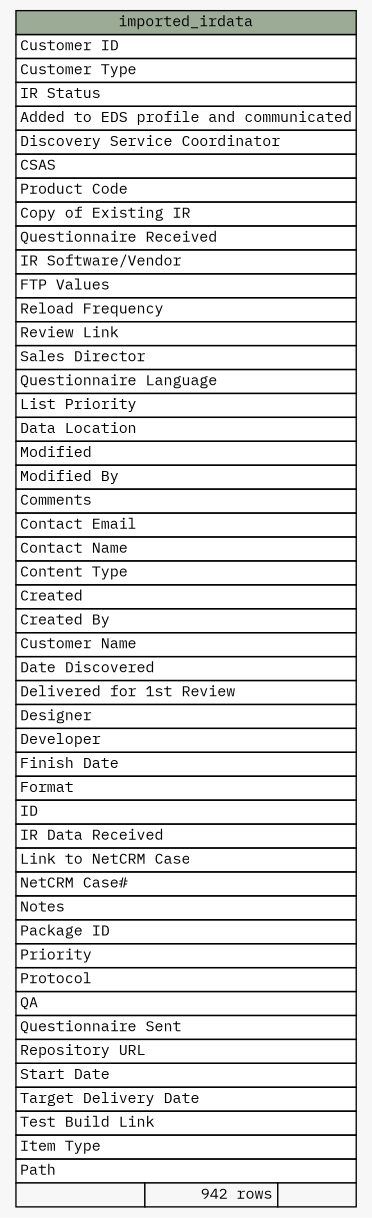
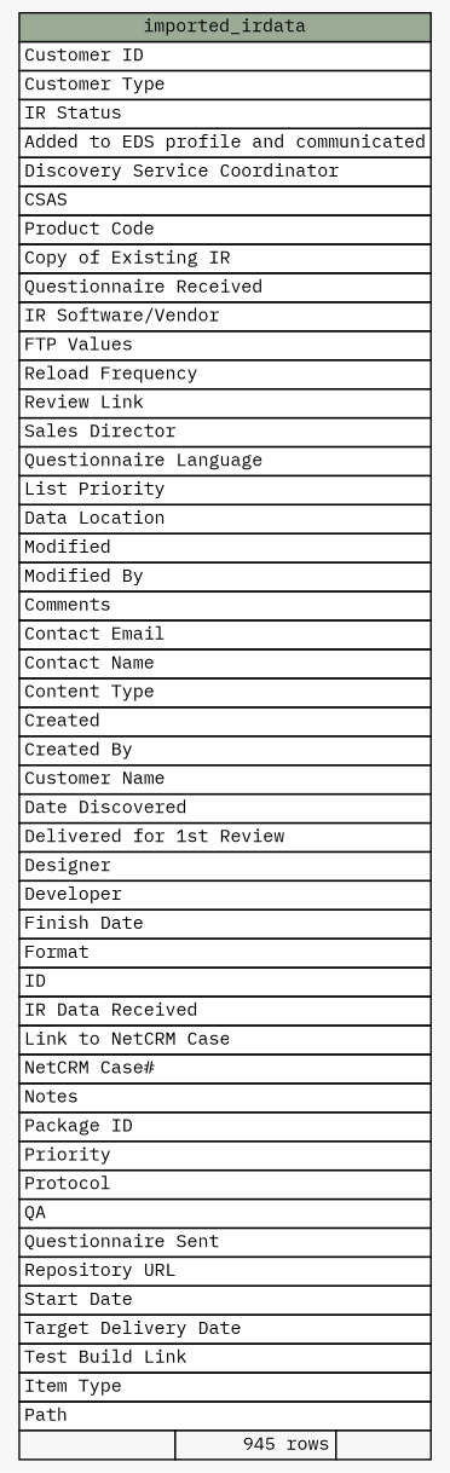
  digraph {
    bgcolor="#f7f7f7"
    fontname="IBM Plex Mono"
    fontsize=11
    nodesep=0.18
    rankdir=TB
    ranksep=0.46
-   n1 [fontname="IBM Plex Mono" fontsize=11 label=<     <TABLE BORDER="0" CELLBORDER="1" CELLSPACING="0" BGCOLOR="#ffffff">       <TR><TD COLSPAN="3" BGCOLOR="#9bab96" ALIGN="CENTER">imported_irdata</TD></TR>       <TR><TD PORT="Customer ID" COLSPAN="3" ALIGN="LEFT">Customer ID</TD></TR>       <TR><TD PORT="Customer Type" COLSPAN="3" ALIGN="LEFT">Customer Type</TD></TR>       <TR><TD PORT="IR Status" COLSPAN="3" ALIGN="LEFT">IR Status</TD></TR>       <TR><TD PORT="Added to EDS profile and communicated" COLSPAN="3" ALIGN="LEFT">Added to EDS profile and communicated</TD></TR>       <TR><TD PORT="Discovery Service Coordinator" COLSPAN="3" ALIGN="LEFT">Discovery Service Coordinator</TD></TR>       <TR><TD PORT="CSAS" COLSPAN="3" ALIGN="LEFT">CSAS</TD></TR>       <TR><TD PORT="Product Code" COLSPAN="3" ALIGN="LEFT">Product Code</TD></TR>       <TR><TD PORT="Copy of Existing IR" COLSPAN="3" ALIGN="LEFT">Copy of Existing IR</TD></TR>       <TR><TD PORT="Questionnaire Received" COLSPAN="3" ALIGN="LEFT">Questionnaire Received</TD></TR>       <TR><TD PORT="IR Software/Vendor" COLSPAN="3" ALIGN="LEFT">IR Software/Vendor</TD></TR>       <TR><TD PORT="FTP Values" COLSPAN="3" ALIGN="LEFT">FTP Values</TD></TR>       <TR><TD PORT="Reload Frequency" COLSPAN="3" ALIGN="LEFT">Reload Frequency</TD></TR>       <TR><TD PORT="Review Link" COLSPAN="3" ALIGN="LEFT">Review Link</TD></TR>       <TR><TD PORT="Sales Director" COLSPAN="3" ALIGN="LEFT">Sales Director</TD></TR>       <TR><TD PORT="Questionnaire Language" COLSPAN="3" ALIGN="LEFT">Questionnaire Language</TD></TR>       <TR><TD PORT="List Priority" COLSPAN="3" ALIGN="LEFT">List Priority</TD></TR>       <TR><TD PORT="Data Location" COLSPAN="3" ALIGN="LEFT">Data Location</TD></TR>       <TR><TD PORT="Modified" COLSPAN="3" ALIGN="LEFT">Modified</TD></TR>       <TR><TD PORT="Modified By" COLSPAN="3" ALIGN="LEFT">Modified By</TD></TR>       <TR><TD PORT="Comments" COLSPAN="3" ALIGN="LEFT">Comments</TD></TR>       <TR><TD PORT="Contact Email" COLSPAN="3" ALIGN="LEFT">Contact Email</TD></TR>       <TR><TD PORT="Contact Name" COLSPAN="3" ALIGN="LEFT">Contact Name</TD></TR>       <TR><TD PORT="Content Type" COLSPAN="3" ALIGN="LEFT">Content Type</TD></TR>       <TR><TD PORT="Created" COLSPAN="3" ALIGN="LEFT">Created</TD></TR>       <TR><TD PORT="Created By" COLSPAN="3" ALIGN="LEFT">Created By</TD></TR>       <TR><TD PORT="Customer Name" COLSPAN="3" ALIGN="LEFT">Customer Name</TD></TR>       <TR><TD PORT="Date Discovered" COLSPAN="3" ALIGN="LEFT">Date Discovered</TD></TR>       <TR><TD PORT="Delivered for 1st Review" COLSPAN="3" ALIGN="LEFT">Delivered for 1st Review</TD></TR>       <TR><TD PORT="Designer" COLSPAN="3" ALIGN="LEFT">Designer</TD></TR>       <TR><TD PORT="Developer" COLSPAN="3" ALIGN="LEFT">Developer</TD></TR>       <TR><TD PORT="Finish Date" COLSPAN="3" ALIGN="LEFT">Finish Date</TD></TR>       <TR><TD PORT="Format" COLSPAN="3" ALIGN="LEFT">Format</TD></TR>       <TR><TD PORT="ID" COLSPAN="3" ALIGN="LEFT">ID</TD></TR>       <TR><TD PORT="IR Data Received" COLSPAN="3" ALIGN="LEFT">IR Data Received</TD></TR>       <TR><TD PORT="Link to NetCRM Case" COLSPAN="3" ALIGN="LEFT">Link to NetCRM Case</TD></TR>       <TR><TD PORT="NetCRM Case#" COLSPAN="3" ALIGN="LEFT">NetCRM Case#</TD></TR>       <TR><TD PORT="Notes" COLSPAN="3" ALIGN="LEFT">Notes</TD></TR>       <TR><TD PORT="Package ID" COLSPAN="3" ALIGN="LEFT">Package ID</TD></TR>       <TR><TD PORT="Priority" COLSPAN="3" ALIGN="LEFT">Priority</TD></TR>       <TR><TD PORT="Protocol" COLSPAN="3" ALIGN="LEFT">Protocol</TD></TR>       <TR><TD PORT="QA" COLSPAN="3" ALIGN="LEFT">QA</TD></TR>       <TR><TD PORT="Questionnaire Sent" COLSPAN="3" ALIGN="LEFT">Questionnaire Sent</TD></TR>       <TR><TD PORT="Repository URL" COLSPAN="3" ALIGN="LEFT">Repository URL</TD></TR>       <TR><TD PORT="Start Date" COLSPAN="3" ALIGN="LEFT">Start Date</TD></TR>       <TR><TD PORT="Target Delivery Date" COLSPAN="3" ALIGN="LEFT">Target Delivery Date</TD></TR>       <TR><TD PORT="Test Build Link" COLSPAN="3" ALIGN="LEFT">Test Build Link</TD></TR>       <TR><TD PORT="Item Type" COLSPAN="3" ALIGN="LEFT">Item Type</TD></TR>       <TR><TD PORT="Path" COLSPAN="3" ALIGN="LEFT">Path</TD></TR>       <TR><TD ALIGN="LEFT" BGCOLOR="#f7f7f7">  </TD><TD ALIGN="RIGHT" BGCOLOR="#f7f7f7">942 rows</TD><TD ALIGN="RIGHT" BGCOLOR="#f7f7f7">  </TD></TR>     </TABLE>> shape=plaintext]
+   n1 [fontname="IBM Plex Mono" fontsize=11 label=<     <TABLE BORDER="0" CELLBORDER="1" CELLSPACING="0" BGCOLOR="#ffffff">       <TR><TD COLSPAN="3" BGCOLOR="#9bab96" ALIGN="CENTER">imported_irdata</TD></TR>       <TR><TD PORT="Customer ID" COLSPAN="3" ALIGN="LEFT">Customer ID</TD></TR>       <TR><TD PORT="Customer Type" COLSPAN="3" ALIGN="LEFT">Customer Type</TD></TR>       <TR><TD PORT="IR Status" COLSPAN="3" ALIGN="LEFT">IR Status</TD></TR>       <TR><TD PORT="Added to EDS profile and communicated" COLSPAN="3" ALIGN="LEFT">Added to EDS profile and communicated</TD></TR>       <TR><TD PORT="Discovery Service Coordinator" COLSPAN="3" ALIGN="LEFT">Discovery Service Coordinator</TD></TR>       <TR><TD PORT="CSAS" COLSPAN="3" ALIGN="LEFT">CSAS</TD></TR>       <TR><TD PORT="Product Code" COLSPAN="3" ALIGN="LEFT">Product Code</TD></TR>       <TR><TD PORT="Copy of Existing IR" COLSPAN="3" ALIGN="LEFT">Copy of Existing IR</TD></TR>       <TR><TD PORT="Questionnaire Received" COLSPAN="3" ALIGN="LEFT">Questionnaire Received</TD></TR>       <TR><TD PORT="IR Software/Vendor" COLSPAN="3" ALIGN="LEFT">IR Software/Vendor</TD></TR>       <TR><TD PORT="FTP Values" COLSPAN="3" ALIGN="LEFT">FTP Values</TD></TR>       <TR><TD PORT="Reload Frequency" COLSPAN="3" ALIGN="LEFT">Reload Frequency</TD></TR>       <TR><TD PORT="Review Link" COLSPAN="3" ALIGN="LEFT">Review Link</TD></TR>       <TR><TD PORT="Sales Director" COLSPAN="3" ALIGN="LEFT">Sales Director</TD></TR>       <TR><TD PORT="Questionnaire Language" COLSPAN="3" ALIGN="LEFT">Questionnaire Language</TD></TR>       <TR><TD PORT="List Priority" COLSPAN="3" ALIGN="LEFT">List Priority</TD></TR>       <TR><TD PORT="Data Location" COLSPAN="3" ALIGN="LEFT">Data Location</TD></TR>       <TR><TD PORT="Modified" COLSPAN="3" ALIGN="LEFT">Modified</TD></TR>       <TR><TD PORT="Modified By" COLSPAN="3" ALIGN="LEFT">Modified By</TD></TR>       <TR><TD PORT="Comments" COLSPAN="3" ALIGN="LEFT">Comments</TD></TR>       <TR><TD PORT="Contact Email" COLSPAN="3" ALIGN="LEFT">Contact Email</TD></TR>       <TR><TD PORT="Contact Name" COLSPAN="3" ALIGN="LEFT">Contact Name</TD></TR>       <TR><TD PORT="Content Type" COLSPAN="3" ALIGN="LEFT">Content Type</TD></TR>       <TR><TD PORT="Created" COLSPAN="3" ALIGN="LEFT">Created</TD></TR>       <TR><TD PORT="Created By" COLSPAN="3" ALIGN="LEFT">Created By</TD></TR>       <TR><TD PORT="Customer Name" COLSPAN="3" ALIGN="LEFT">Customer Name</TD></TR>       <TR><TD PORT="Date Discovered" COLSPAN="3" ALIGN="LEFT">Date Discovered</TD></TR>       <TR><TD PORT="Delivered for 1st Review" COLSPAN="3" ALIGN="LEFT">Delivered for 1st Review</TD></TR>       <TR><TD PORT="Designer" COLSPAN="3" ALIGN="LEFT">Designer</TD></TR>       <TR><TD PORT="Developer" COLSPAN="3" ALIGN="LEFT">Developer</TD></TR>       <TR><TD PORT="Finish Date" COLSPAN="3" ALIGN="LEFT">Finish Date</TD></TR>       <TR><TD PORT="Format" COLSPAN="3" ALIGN="LEFT">Format</TD></TR>       <TR><TD PORT="ID" COLSPAN="3" ALIGN="LEFT">ID</TD></TR>       <TR><TD PORT="IR Data Received" COLSPAN="3" ALIGN="LEFT">IR Data Received</TD></TR>       <TR><TD PORT="Link to NetCRM Case" COLSPAN="3" ALIGN="LEFT">Link to NetCRM Case</TD></TR>       <TR><TD PORT="NetCRM Case#" COLSPAN="3" ALIGN="LEFT">NetCRM Case#</TD></TR>       <TR><TD PORT="Notes" COLSPAN="3" ALIGN="LEFT">Notes</TD></TR>       <TR><TD PORT="Package ID" COLSPAN="3" ALIGN="LEFT">Package ID</TD></TR>       <TR><TD PORT="Priority" COLSPAN="3" ALIGN="LEFT">Priority</TD></TR>       <TR><TD PORT="Protocol" COLSPAN="3" ALIGN="LEFT">Protocol</TD></TR>       <TR><TD PORT="QA" COLSPAN="3" ALIGN="LEFT">QA</TD></TR>       <TR><TD PORT="Questionnaire Sent" COLSPAN="3" ALIGN="LEFT">Questionnaire Sent</TD></TR>       <TR><TD PORT="Repository URL" COLSPAN="3" ALIGN="LEFT">Repository URL</TD></TR>       <TR><TD PORT="Start Date" COLSPAN="3" ALIGN="LEFT">Start Date</TD></TR>       <TR><TD PORT="Target Delivery Date" COLSPAN="3" ALIGN="LEFT">Target Delivery Date</TD></TR>       <TR><TD PORT="Test Build Link" COLSPAN="3" ALIGN="LEFT">Test Build Link</TD></TR>       <TR><TD PORT="Item Type" COLSPAN="3" ALIGN="LEFT">Item Type</TD></TR>       <TR><TD PORT="Path" COLSPAN="3" ALIGN="LEFT">Path</TD></TR>       <TR><TD ALIGN="LEFT" BGCOLOR="#f7f7f7">  </TD><TD ALIGN="RIGHT" BGCOLOR="#f7f7f7">945 rows</TD><TD ALIGN="RIGHT" BGCOLOR="#f7f7f7">  </TD></TR>     </TABLE>> shape=plaintext]
  }
